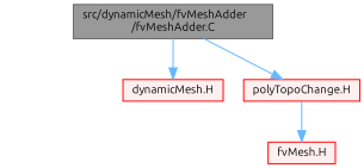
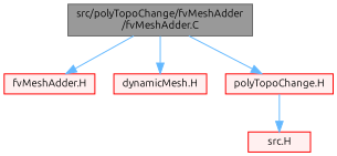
  digraph {
    fontname=Ubuntu
    node [color=red fillcolor="#FFF0F0" fontname=Ubuntu fontsize=10 shape=box style=filled]
    edge [color=steelblue1 fontname=Ubuntu fontsize=10 labelfontname=Helvetica labelfontsize=10 style=solid]
-   n1 [color=gray40 fillcolor=grey60 fontcolor=black height=0.2 label="src/dynamicMesh/fvMeshAdder\l/fvMeshAdder.C" width=0.4]
+   n1 [color=gray40 fillcolor=grey60 fontcolor=black height=0.2 label="src/polyTopoChange/fvMeshAdder\l/fvMeshAdder.C" width=0.4]
+   n2 [height=0.2 label="fvMeshAdder.H" width=0.4]
    n3 [height=0.2 label="dynamicMesh.H" width=0.4]
    n4 [height=0.2 label="polyTopoChange.H" width=0.4]
-   n5 [height=0.2 label="fvMesh.H" width=0.4]
+   n5 [height=0.2 label="src.H" width=0.4]
+   n1 -> n2
    n1 -> n3
    n1 -> n4
    n4 -> n5
  }
